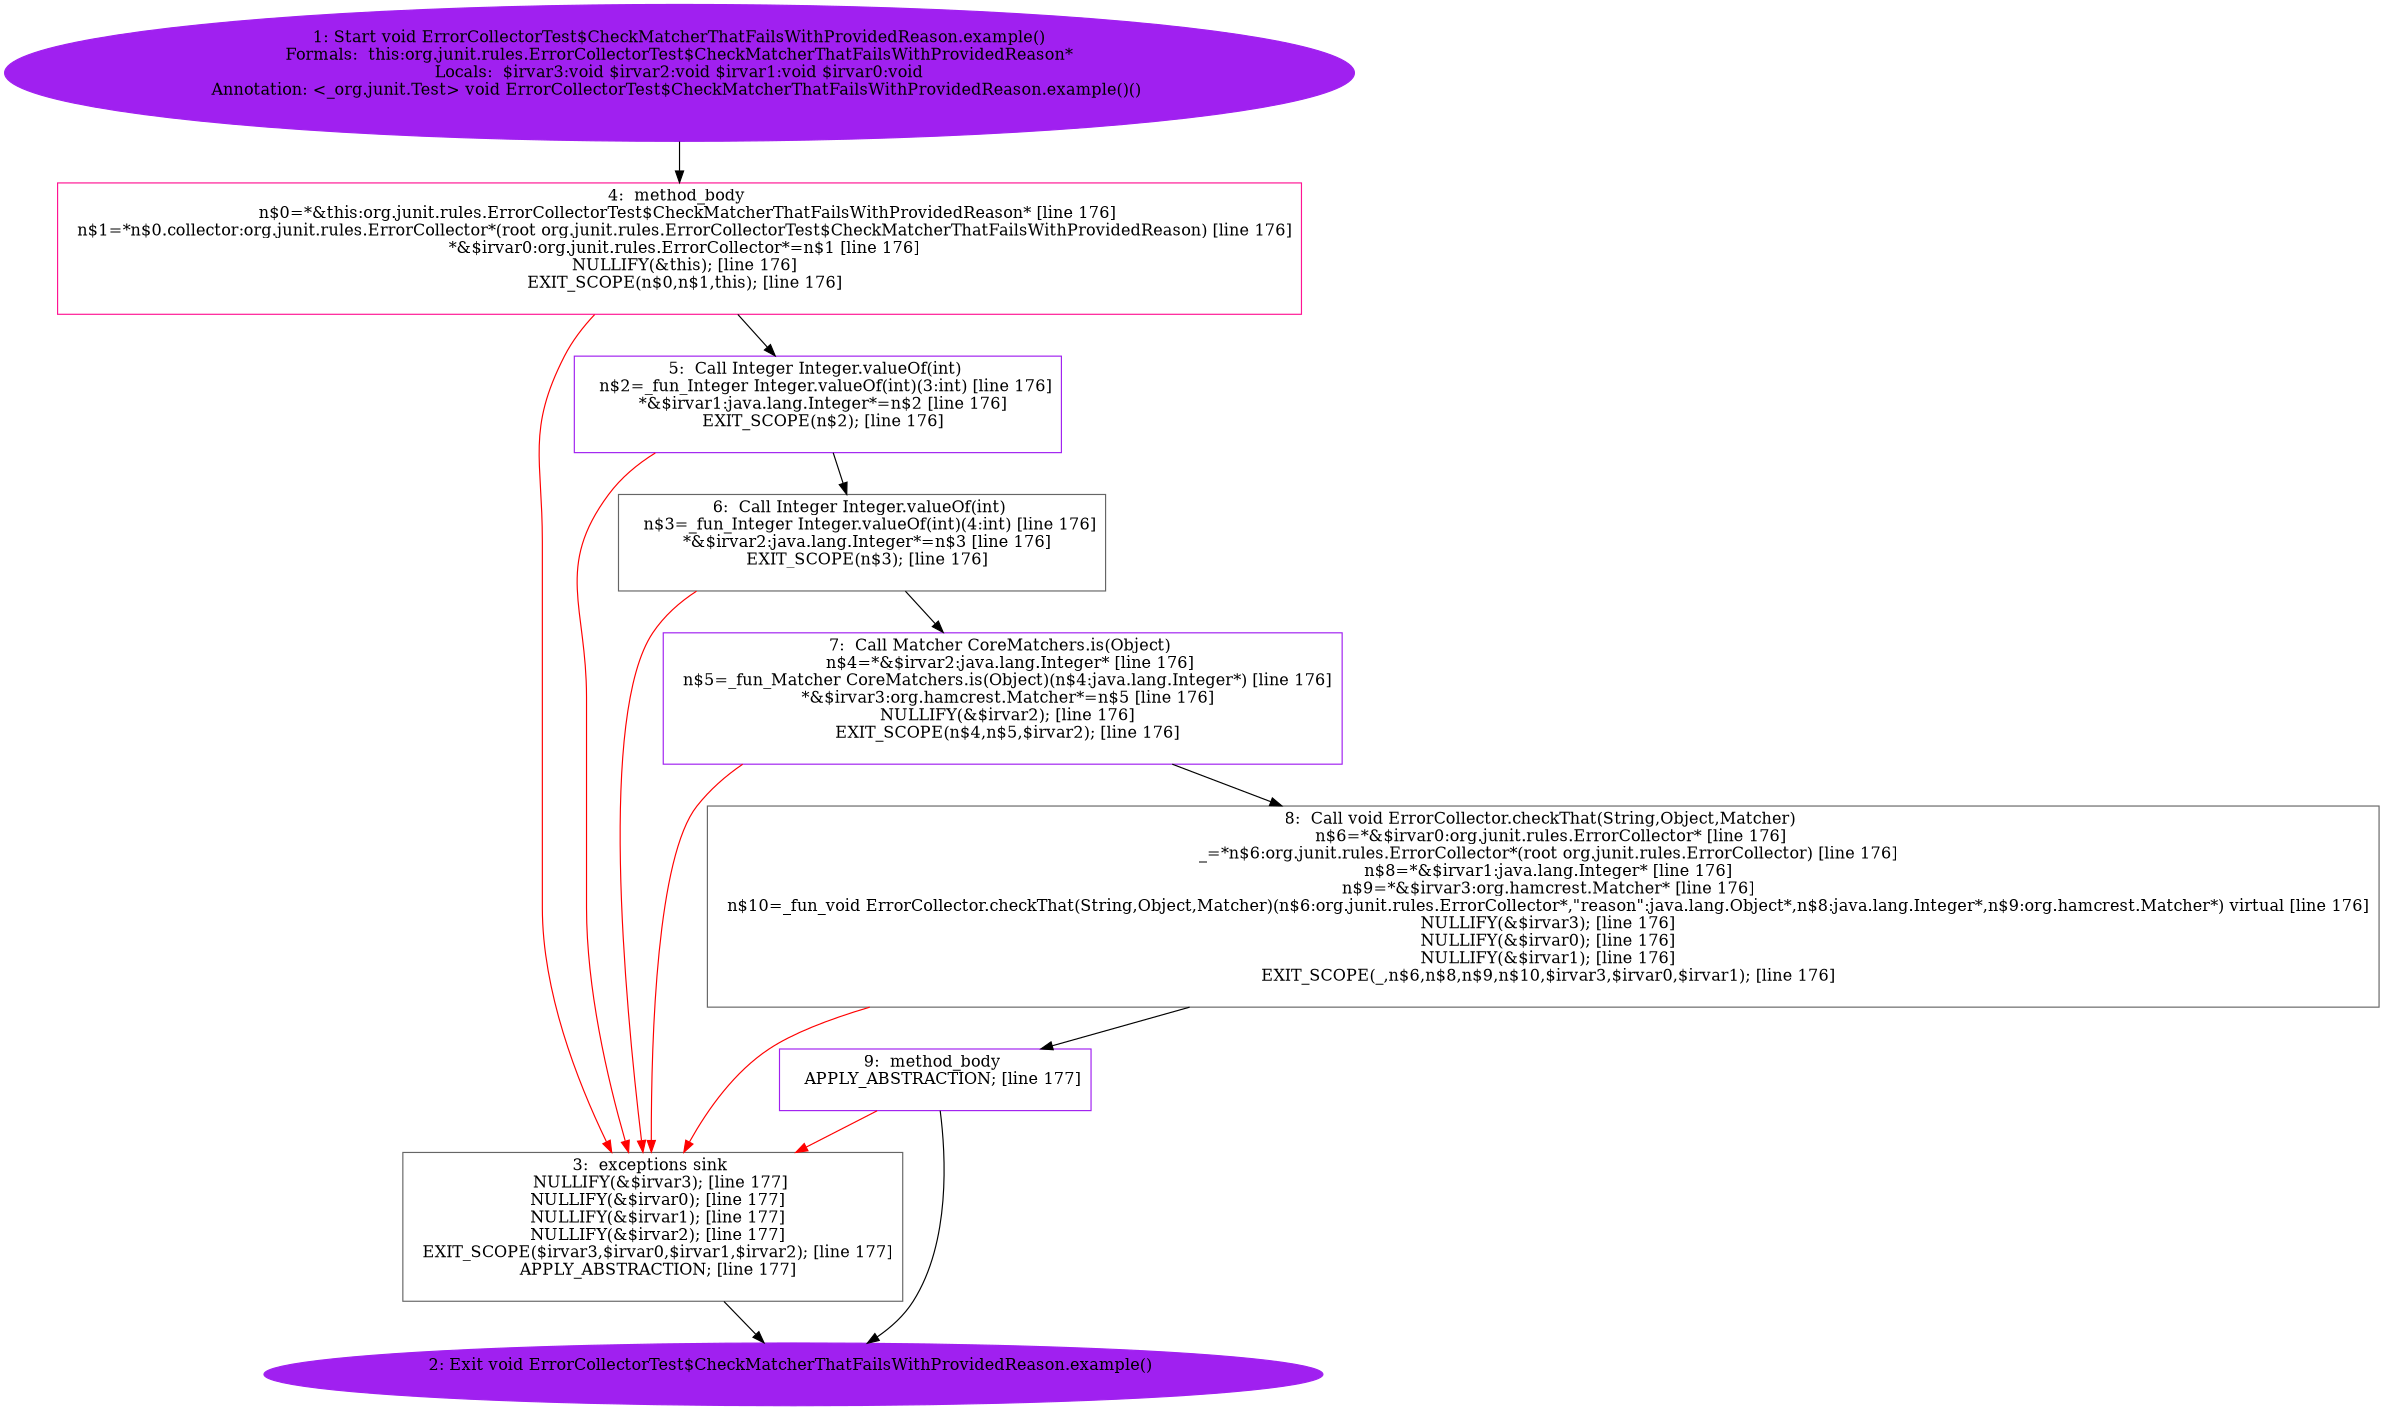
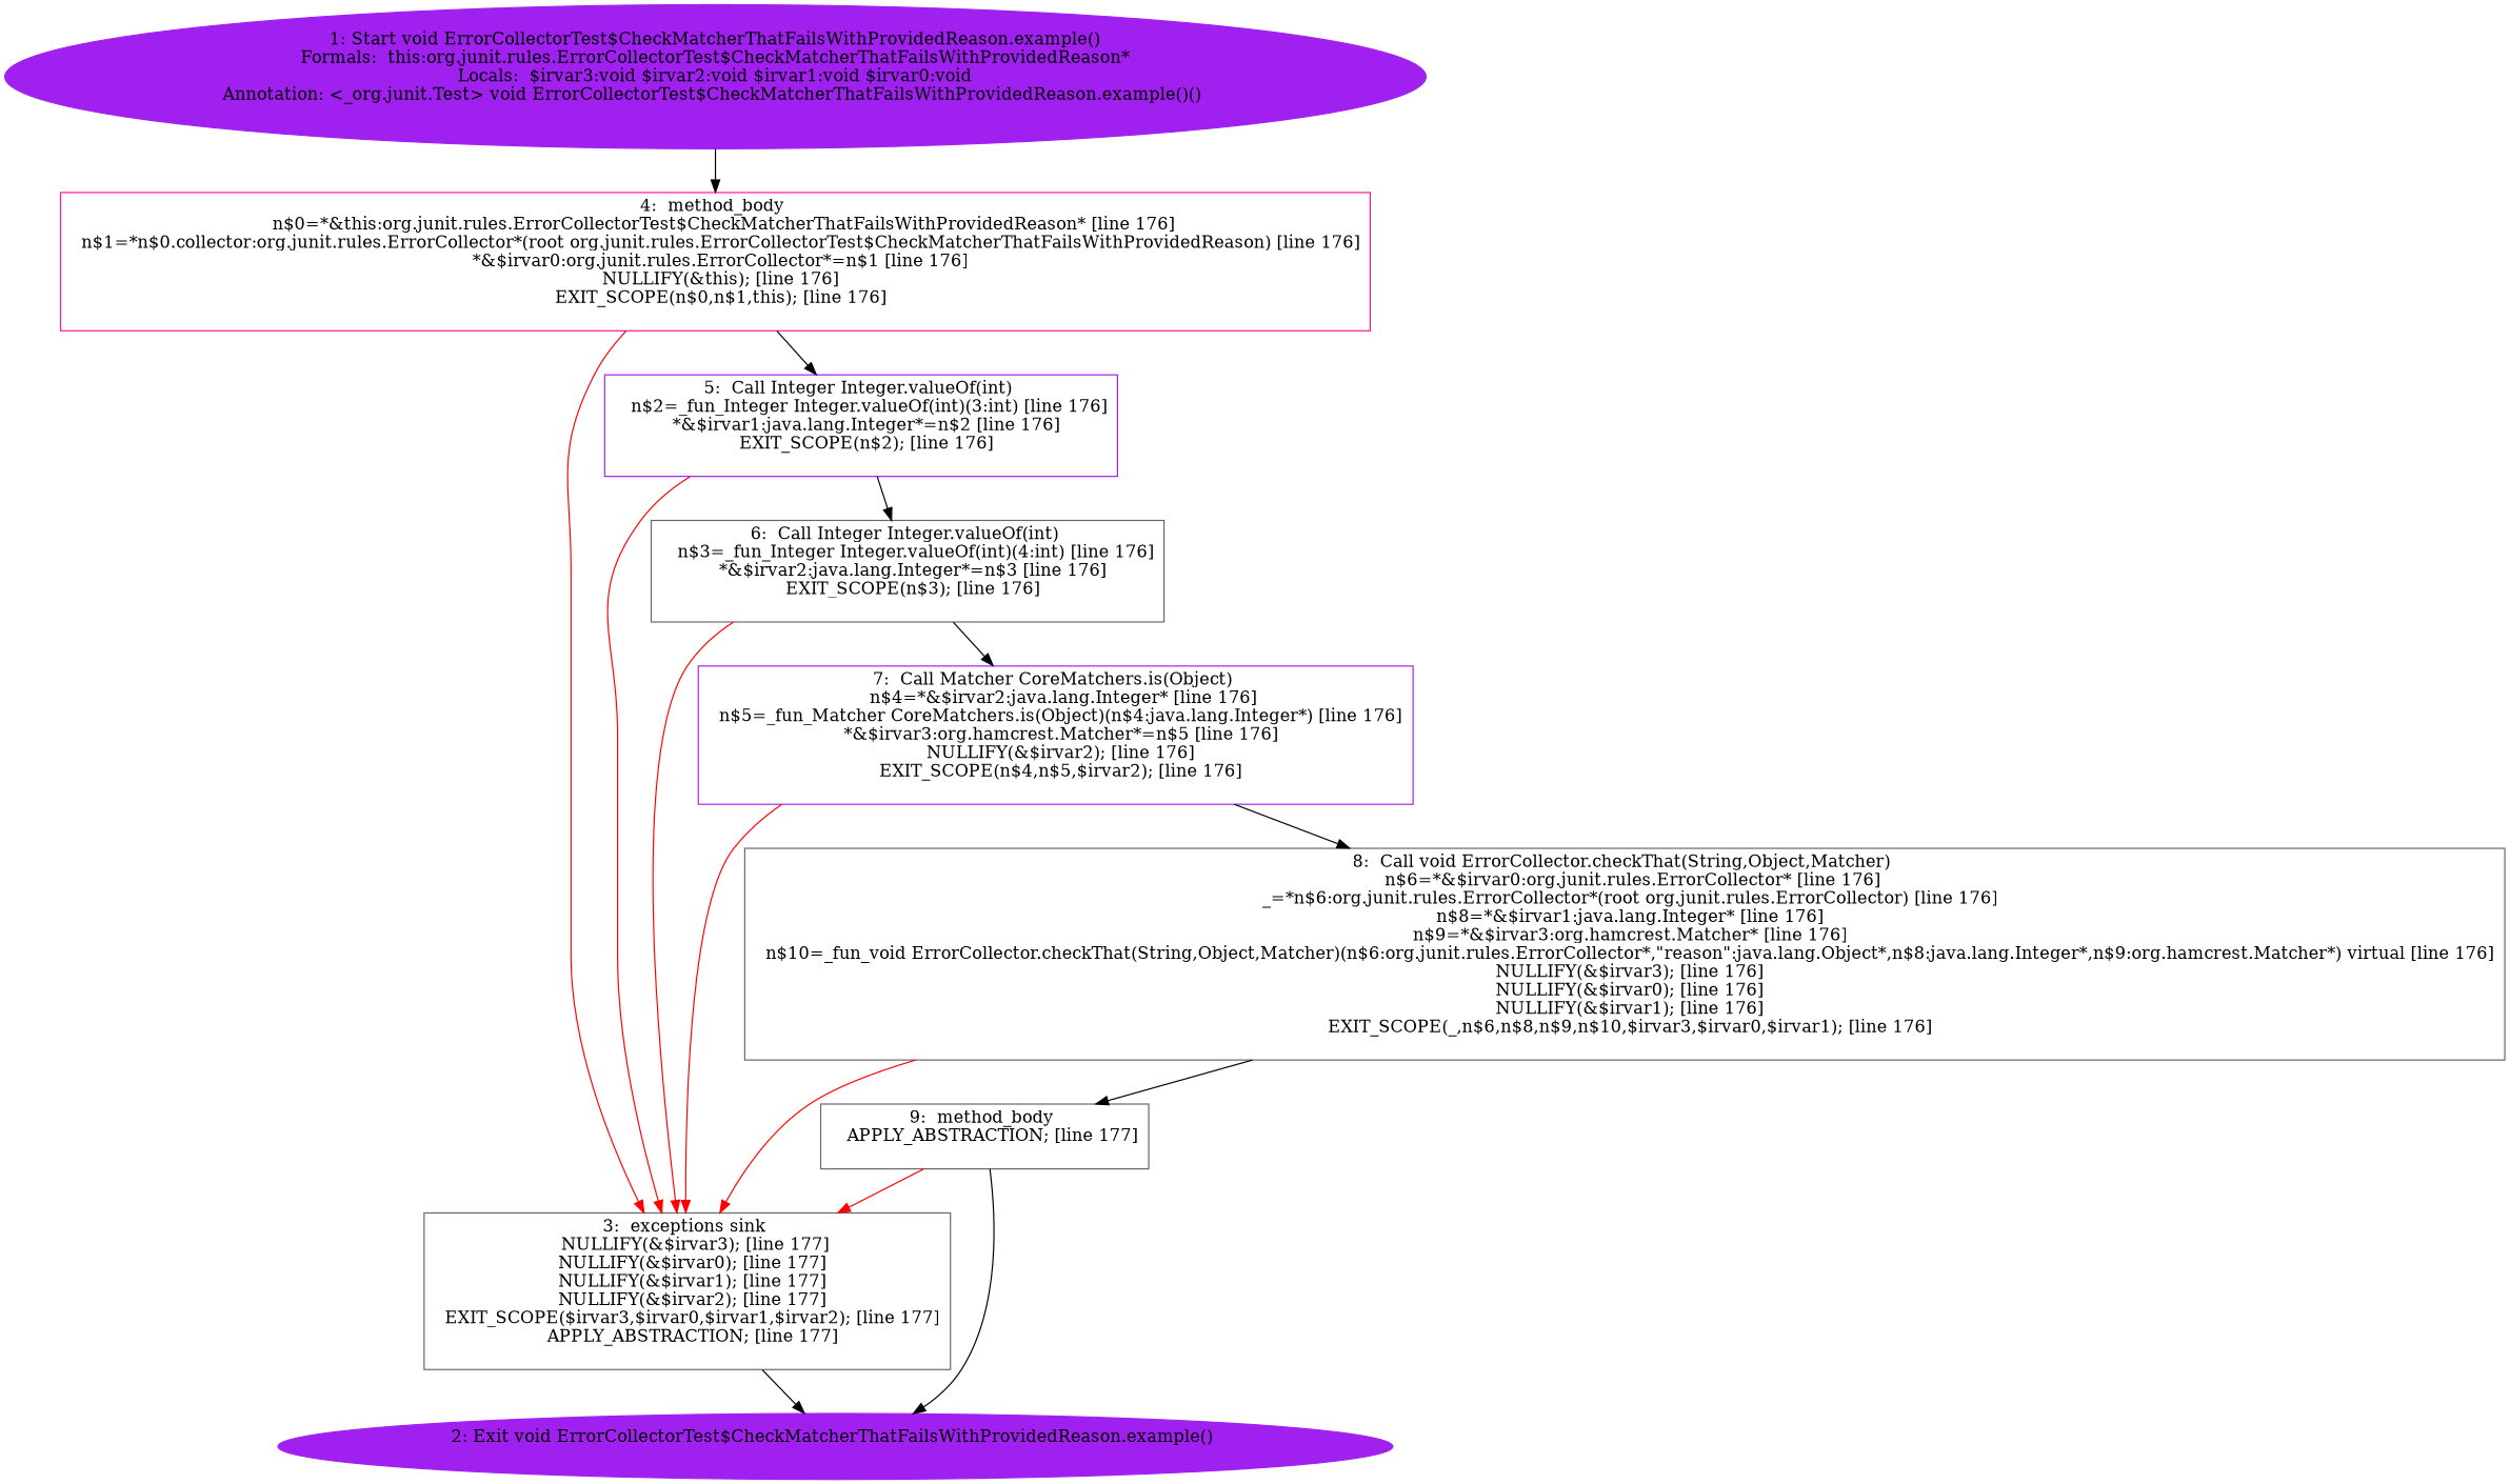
  digraph {
    node [color=purple shape=box]
    n1 [label="1: Start void ErrorCollectorTest$CheckMatcherThatFailsWithProvidedReason.example()\nFormals:  this:org.junit.rules.ErrorCollectorTest$CheckMatcherThatFailsWithProvidedReason*\nLocals:  $irvar3:void $irvar2:void $irvar1:void $irvar0:void\nAnnotation: <_org.junit.Test> void ErrorCollectorTest$CheckMatcherThatFailsWithProvidedReason.example()() \n  " style=filled shape=""]
    n2 [label="4:  method_body \n   n$0=*&this:org.junit.rules.ErrorCollectorTest$CheckMatcherThatFailsWithProvidedReason* [line 176]\n  n$1=*n$0.collector:org.junit.rules.ErrorCollector*(root org.junit.rules.ErrorCollectorTest$CheckMatcherThatFailsWithProvidedReason) [line 176]\n  *&$irvar0:org.junit.rules.ErrorCollector*=n$1 [line 176]\n  NULLIFY(&this); [line 176]\n  EXIT_SCOPE(n$0,n$1,this); [line 176]\n " color=deeppink]
    n3 [label="3:  exceptions sink \n   NULLIFY(&$irvar3); [line 177]\n  NULLIFY(&$irvar0); [line 177]\n  NULLIFY(&$irvar1); [line 177]\n  NULLIFY(&$irvar2); [line 177]\n  EXIT_SCOPE($irvar3,$irvar0,$irvar1,$irvar2); [line 177]\n  APPLY_ABSTRACTION; [line 177]\n " color=gray40]
    n4 [label="5:  Call Integer Integer.valueOf(int) \n   n$2=_fun_Integer Integer.valueOf(int)(3:int) [line 176]\n  *&$irvar1:java.lang.Integer*=n$2 [line 176]\n  EXIT_SCOPE(n$2); [line 176]\n "]
    n5 [label="2: Exit void ErrorCollectorTest$CheckMatcherThatFailsWithProvidedReason.example() \n  " style=filled shape=""]
    n6 [label="6:  Call Integer Integer.valueOf(int) \n   n$3=_fun_Integer Integer.valueOf(int)(4:int) [line 176]\n  *&$irvar2:java.lang.Integer*=n$3 [line 176]\n  EXIT_SCOPE(n$3); [line 176]\n " color=gray40]
    n7 [label="7:  Call Matcher CoreMatchers.is(Object) \n   n$4=*&$irvar2:java.lang.Integer* [line 176]\n  n$5=_fun_Matcher CoreMatchers.is(Object)(n$4:java.lang.Integer*) [line 176]\n  *&$irvar3:org.hamcrest.Matcher*=n$5 [line 176]\n  NULLIFY(&$irvar2); [line 176]\n  EXIT_SCOPE(n$4,n$5,$irvar2); [line 176]\n "]
    n8 [label="8:  Call void ErrorCollector.checkThat(String,Object,Matcher) \n   n$6=*&$irvar0:org.junit.rules.ErrorCollector* [line 176]\n  _=*n$6:org.junit.rules.ErrorCollector*(root org.junit.rules.ErrorCollector) [line 176]\n  n$8=*&$irvar1:java.lang.Integer* [line 176]\n  n$9=*&$irvar3:org.hamcrest.Matcher* [line 176]\n  n$10=_fun_void ErrorCollector.checkThat(String,Object,Matcher)(n$6:org.junit.rules.ErrorCollector*,\"reason\":java.lang.Object*,n$8:java.lang.Integer*,n$9:org.hamcrest.Matcher*) virtual [line 176]\n  NULLIFY(&$irvar3); [line 176]\n  NULLIFY(&$irvar0); [line 176]\n  NULLIFY(&$irvar1); [line 176]\n  EXIT_SCOPE(_,n$6,n$8,n$9,n$10,$irvar3,$irvar0,$irvar1); [line 176]\n " color=gray40]
-   n9 [label="9:  method_body \n   APPLY_ABSTRACTION; [line 177]\n "]
+   n9 [label="9:  method_body \n   APPLY_ABSTRACTION; [line 177]\n " color=gray40]
    n1 -> n2
    n2 -> n3 [color=red]
    n2 -> n4
    n3 -> n5
    n4 -> n3 [color=red]
    n4 -> n6
    n6 -> n3 [color=red]
    n6 -> n7
    n7 -> n3 [color=red]
    n7 -> n8
    n8 -> n3 [color=red]
    n8 -> n9
    n9 -> n3 [color=red]
    n9 -> n5
  }
